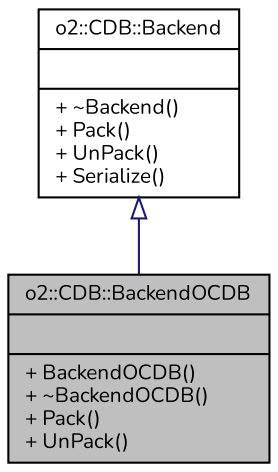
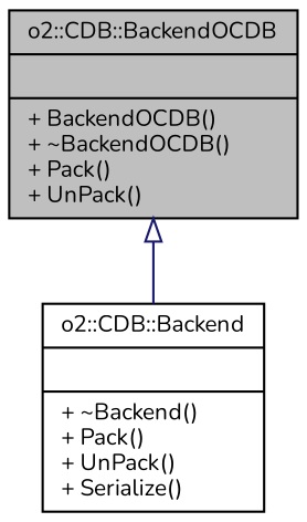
  digraph {
    fontname=Nunito
    node [color=black fontname=Nunito fontsize=10 shape=record]
    n1 [fillcolor=grey75 fontcolor=black height=0.2 label="{o2::CDB::BackendOCDB\n||+ BackendOCDB()\l+ ~BackendOCDB()\l+ Pack()\l+ UnPack()\l}" style=filled width=0.4]
    n2 [height=0.2 label="{o2::CDB::Backend\n||+ ~Backend()\l+ Pack()\l+ UnPack()\l+ Serialize()\l}" width=0.4]
-   n2 -> n1 [arrowtail=onormal color=midnightblue dir=back fontname=Nunito fontsize=10 labelfontname=Helvetica labelfontsize=10 style=solid]
+   n1 -> n2 [arrowtail=onormal color=midnightblue dir=back fontname=Nunito fontsize=10 labelfontname=Helvetica labelfontsize=10 style=solid]
  }
